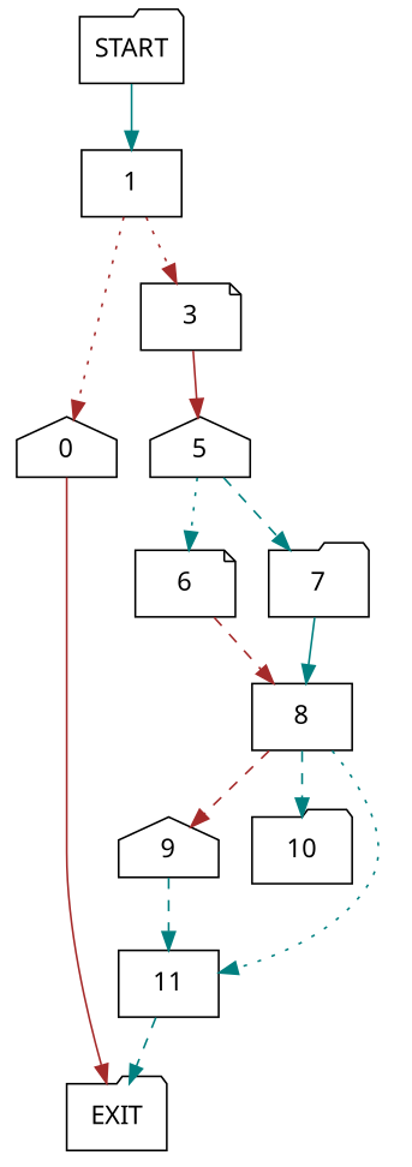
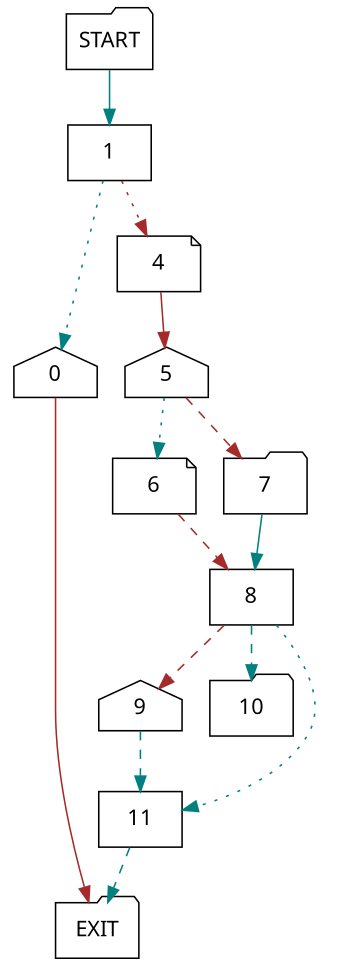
  digraph {
    fontname="Noto Sans"
    node [fontname="Noto Sans" shape=folder]
    edge [color=teal fontname="Noto Sans" style=dashed]
    n1 [label=START]
    1 [shape=box]
    n3 [label=0 shape=house]
-   3 [shape=note]
+   3 [shape=note label=4]
    n5 [label=EXIT]
    5 [shape=house]
    6 [shape=note]
    7
    8 [shape=box]
    9 [shape=house]
    10
    11 [shape=box]
    n1 -> 1 [style=solid]
-   1 -> n3 [color=brown style=dotted]
+   1 -> n3 [style=dotted]
    1 -> 3 [color=brown style=dotted]
    n3 -> n5 [color=brown style=solid]
    3 -> 5 [color=brown style=solid]
    5 -> 6 [style=dotted]
-   5 -> 7
+   5 -> 7 [color=brown]
    6 -> 8 [color=brown]
    7 -> 8 [style=solid]
    8 -> 9 [color=brown]
    8 -> 10
    8 -> 11 [style=dotted]
    9 -> 11
    11 -> n5
  }
